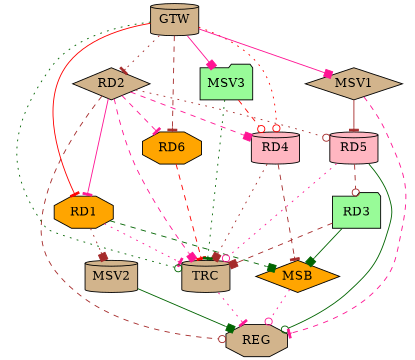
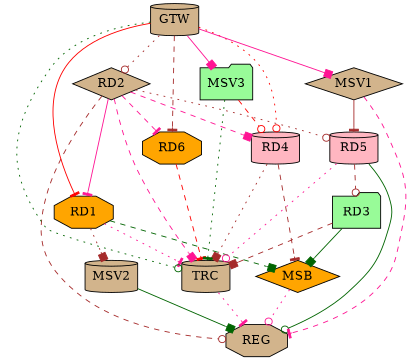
  strict digraph {
    node [fillcolor=tan shape=cylinder style=filled]
    edge [arrowhead=tee color=deeppink style=dashed]
    n1 [fillcolor=orange label=RD1 shape=octagon]
    n2 [fillcolor=orange label=MSB shape=diamond]
    n3 [label=TRC]
    n4 [label=MSV2]
    n5 [label=REG shape=octagon]
    n6 [label=RD2 shape=diamond]
    n7 [fillcolor=lightpink label=RD4]
    n8 [fillcolor=lightpink label=RD5]
    n9 [fillcolor=orange label=RD6 shape=octagon]
    n10 [fillcolor=palegreen label=RD3 shape=folder]
    n11 [label=GTW]
    n12 [label=MSV1 shape=diamond]
    n13 [fillcolor=palegreen label=MSV3 shape=folder]
    n1 -> n2 [arrowhead=box color=darkgreen]
    n1 -> n3 [style=dotted]
    n1 -> n4 [arrowhead=box color=brown style=dotted]
    n2 -> n5 [arrowhead=odot style=dotted]
    n3 -> n5 [style=dotted]
    n4 -> n5 [arrowhead=box color=darkgreen style=solid]
    n6 -> n1 [style=solid]
    n6 -> n3 [arrowhead=box]
    n6 -> n5 [arrowhead=odot color=brown]
    n6 -> n7 [arrowhead=box]
    n6 -> n8 [arrowhead=odot color=brown style=dotted]
    n6 -> n9
    n7 -> n2 [color=brown]
    n7 -> n3 [arrowhead=box color=brown style=dotted]
    n8 -> n3 [arrowhead=odot style=dotted]
    n8 -> n5 [arrowhead=odot color=darkgreen style=solid]
    n8 -> n10 [arrowhead=odot color=brown]
    n9 -> n3 [color=red]
    n10 -> n2 [arrowhead=box color=darkgreen style=solid]
    n10 -> n3 [arrowhead=box color=brown]
    n11 -> n1 [color=red style=solid]
    n11 -> n3 [arrowhead=odot color=darkgreen style=dotted]
-   n11 -> n6 [color=brown style=dotted]
+   n11 -> n6 [arrowhead=odot color=brown style=dotted]
    n11 -> n7 [arrowhead=odot color=red style=dotted]
    n11 -> n9 [color=brown]
    n11 -> n12 [arrowhead=box style=solid]
    n11 -> n13 [arrowhead=box style=solid]
    n12 -> n5
    n12 -> n8 [color=brown style=solid]
    n13 -> n3 [color=darkgreen style=dotted]
    n13 -> n7 [arrowhead=odot color=red]
  }
